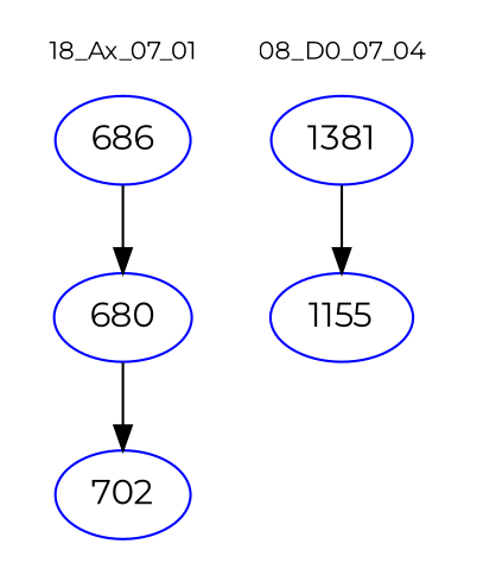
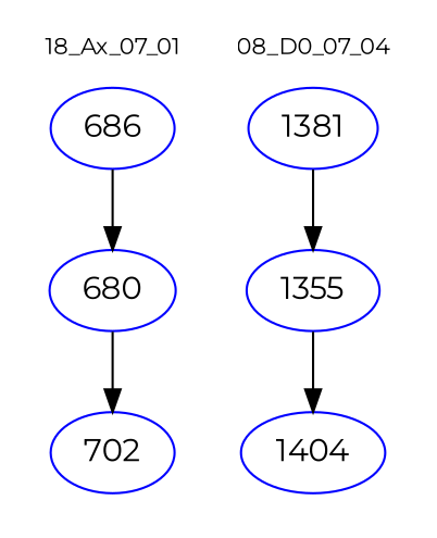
  digraph {
    fontname=Montserrat
    node [color=blue fontname=Montserrat]
    edge [color=black fontname=Montserrat]
    n1 [label=686]
    n2 [label=680]
    n3 [label=702]
    n4 [label=1381]
-   n5 [label=1155]
+   n5 [label=1355]
+   n6 [label=1404]
    subgraph cluster_1 {
      color=white
      fontsize=10
      label="18_Ax_07_01"
      n1
      n2
      n3
    }
    subgraph cluster_2 {
      color=white
      fontsize=10
      label="08_D0_07_04"
      n4
      n5
+     n6
    }
    n1 -> n2
    n2 -> n3
    n4 -> n5
+   n5 -> n6
  }
